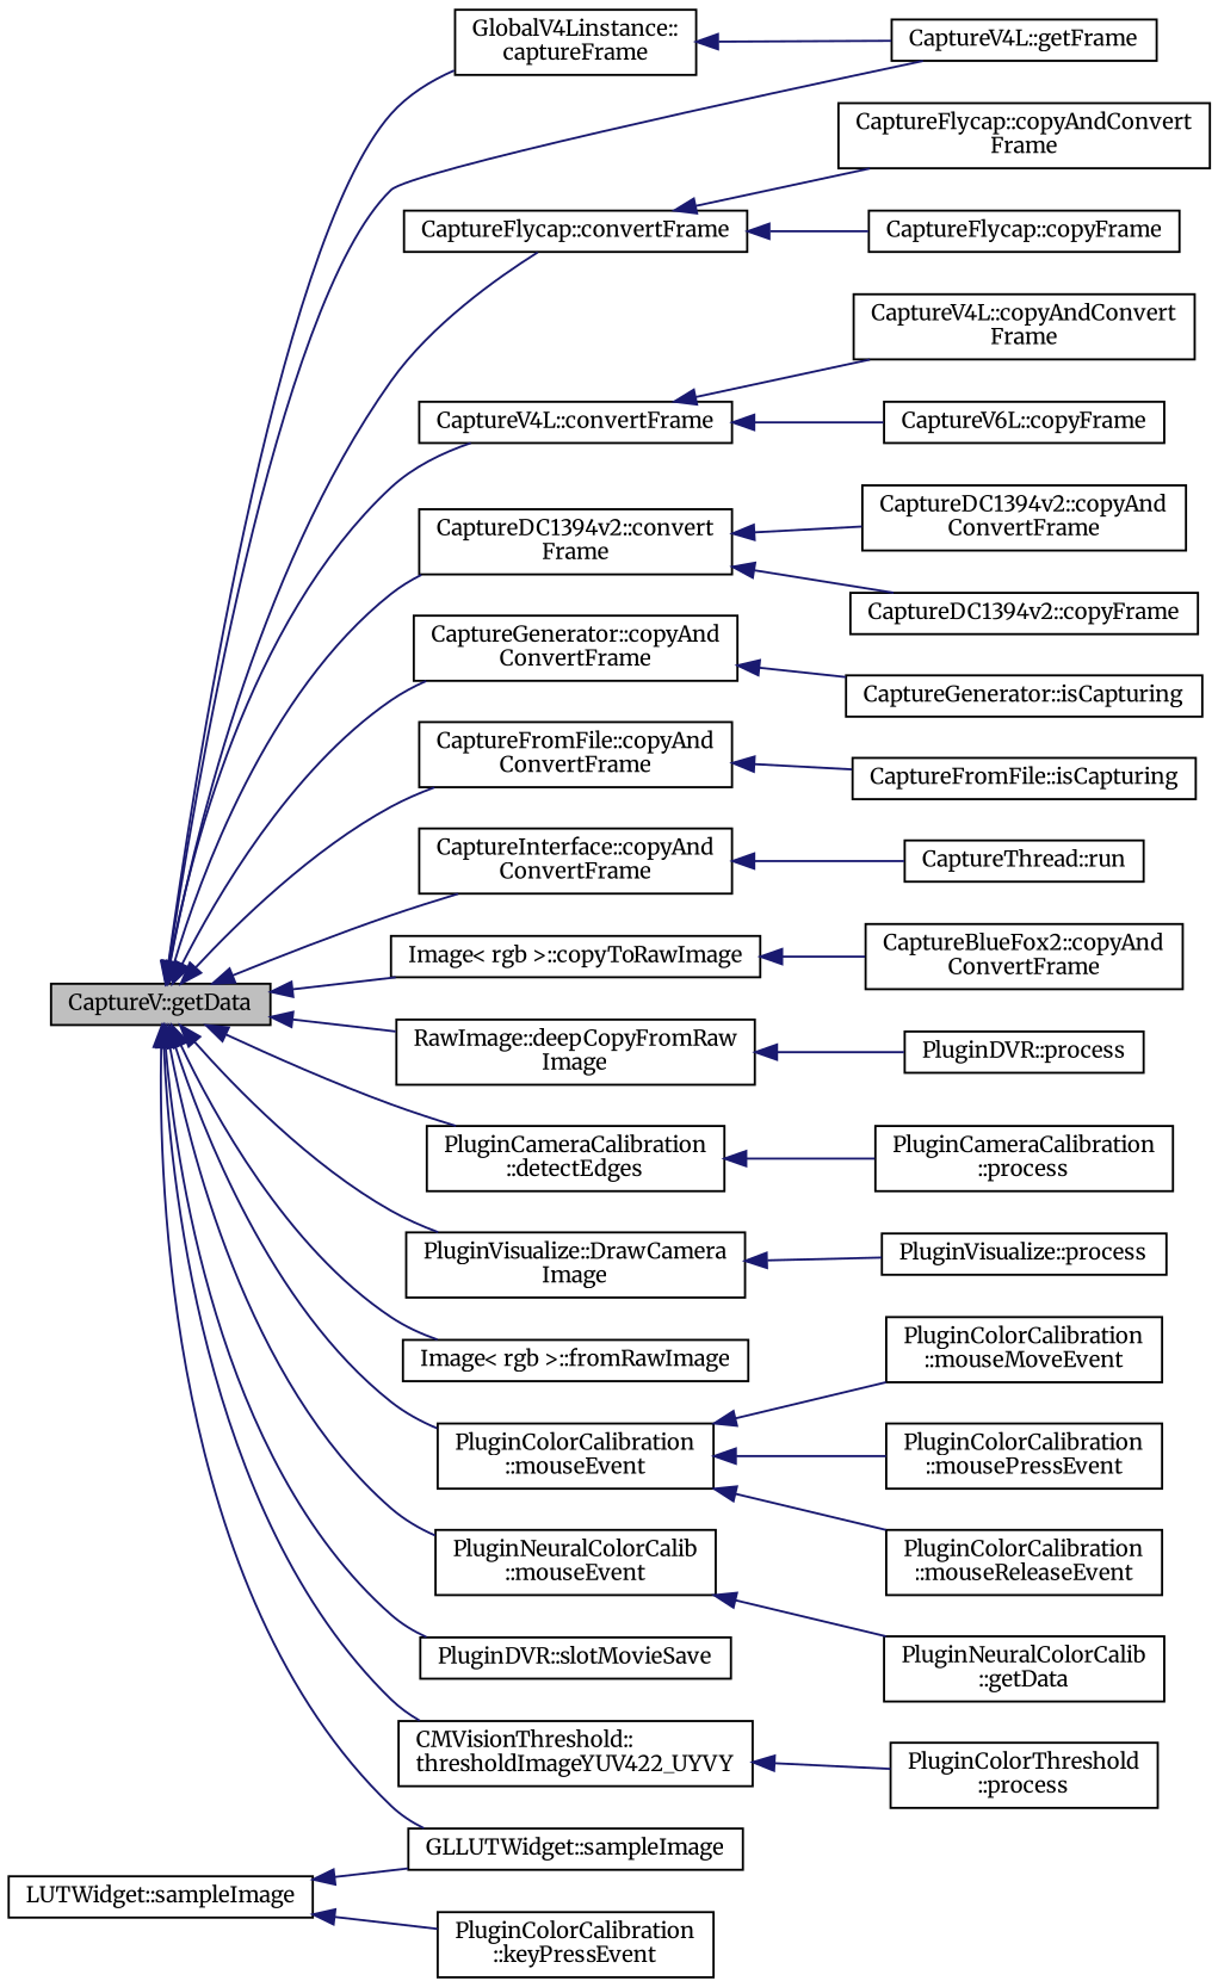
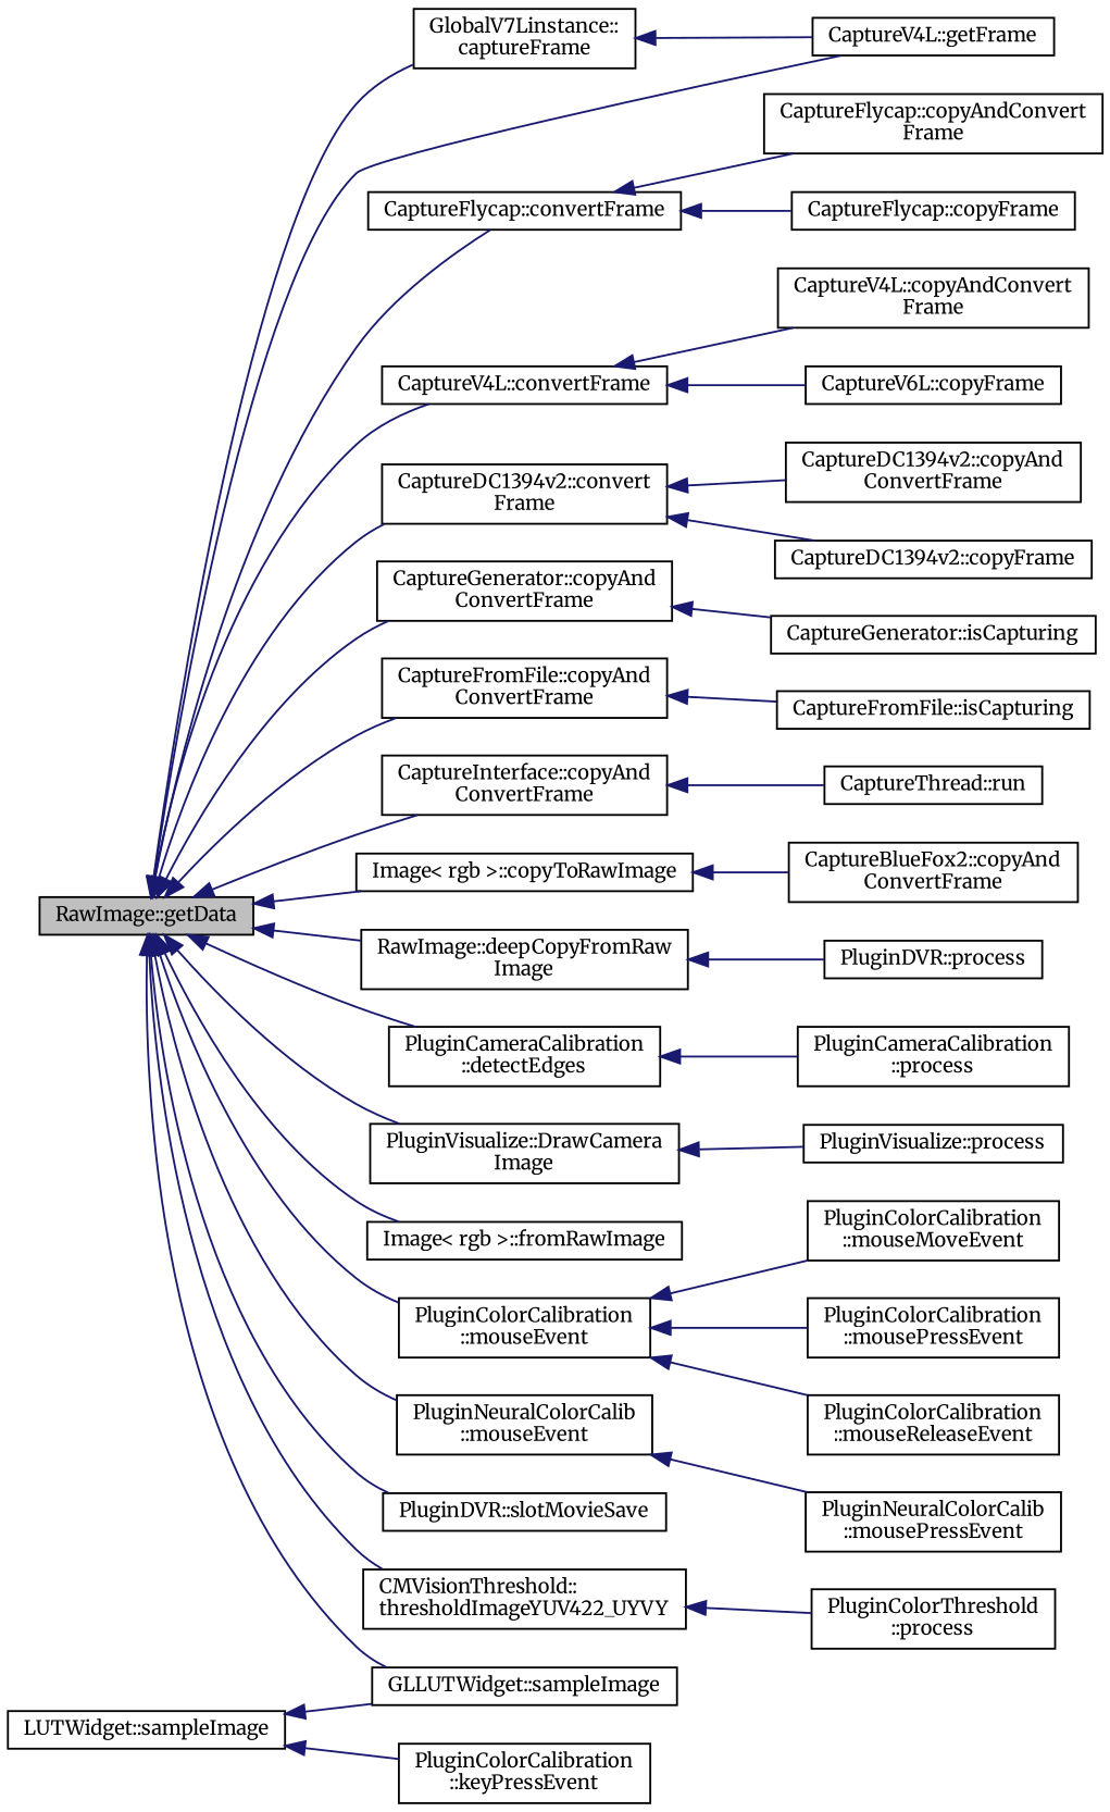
  digraph {
    fontname=Merriweather
    rankdir=LR
    node [color=black fillcolor=white fontname=Merriweather fontsize=10 shape=record style=filled]
    edge [color=midnightblue dir=back fontname=Merriweather fontsize=10 labelfontname=Helvetica labelfontsize=10 style=solid]
-   n1 [fillcolor=grey75 fontcolor=black height=0.2 label="CaptureV::getData" width=0.4]
-   n2 [height=0.2 label="GlobalV4Linstance::\lcaptureFrame" width=0.4]
+   n1 [fillcolor=grey75 fontcolor=black height=0.2 label="RawImage::getData" width=0.4]
+   n2 [height=0.2 label="GlobalV7Linstance::\lcaptureFrame" width=0.4]
    n3 [height=0.2 label="CaptureV4L::getFrame" width=0.4]
    n4 [height=0.2 label="CaptureFlycap::convertFrame" width=0.4]
    n5 [height=0.2 label="CaptureV4L::convertFrame" width=0.4]
    n6 [height=0.2 label="CaptureDC1394v2::convert\lFrame" width=0.4]
    n7 [height=0.2 label="CaptureGenerator::copyAnd\lConvertFrame" width=0.4]
    n8 [height=0.2 label="CaptureFromFile::copyAnd\lConvertFrame" width=0.4]
    n9 [height=0.2 label="CaptureInterface::copyAnd\lConvertFrame" width=0.4]
    n10 [height=0.2 label="Image\< rgb \>::copyToRawImage" width=0.4]
    n11 [height=0.2 label="RawImage::deepCopyFromRaw\lImage" width=0.4]
    n12 [height=0.2 label="PluginCameraCalibration\l::detectEdges" width=0.4]
    n13 [height=0.2 label="PluginVisualize::DrawCamera\lImage" width=0.4]
    n14 [height=0.2 label="Image\< rgb \>::fromRawImage" width=0.4]
    n15 [height=0.2 label="PluginColorCalibration\l::mouseEvent" width=0.4]
    n16 [height=0.2 label="PluginNeuralColorCalib\l::mouseEvent" width=0.4]
    n17 [height=0.2 label="GLLUTWidget::sampleImage" width=0.4]
    n18 [height=0.2 label="PluginDVR::slotMovieSave" width=0.4]
    n19 [height=0.2 label="CMVisionThreshold::\lthresholdImageYUV422_UYVY" width=0.4]
    n20 [height=0.2 label="CaptureFlycap::copyAndConvert\lFrame" width=0.4]
    n21 [height=0.2 label="CaptureFlycap::copyFrame" width=0.4]
    n22 [height=0.2 label="CaptureV4L::copyAndConvert\lFrame" width=0.4]
    n23 [height=0.2 label="CaptureV6L::copyFrame" width=0.4]
    n24 [height=0.2 label="CaptureDC1394v2::copyAnd\lConvertFrame" width=0.4]
    n25 [height=0.2 label="CaptureDC1394v2::copyFrame" width=0.4]
    n26 [height=0.2 label="CaptureGenerator::isCapturing" width=0.4]
    n27 [height=0.2 label="CaptureFromFile::isCapturing" width=0.4]
    n28 [height=0.2 label="CaptureThread::run" width=0.4]
    n29 [height=0.2 label="CaptureBlueFox2::copyAnd\lConvertFrame" width=0.4]
    n30 [height=0.2 label="PluginDVR::process" width=0.4]
    n31 [height=0.2 label="PluginCameraCalibration\l::process" width=0.4]
    n32 [height=0.2 label="PluginVisualize::process" width=0.4]
    n33 [height=0.2 label="PluginColorCalibration\l::mouseMoveEvent" width=0.4]
    n34 [height=0.2 label="PluginColorCalibration\l::mousePressEvent" width=0.4]
    n35 [height=0.2 label="PluginColorCalibration\l::mouseReleaseEvent" width=0.4]
-   n36 [height=0.2 label="PluginNeuralColorCalib\l::getData" width=0.4]
+   n36 [height=0.2 label="PluginNeuralColorCalib\l::mousePressEvent" width=0.4]
    n37 [height=0.2 label="PluginColorThreshold\l::process" width=0.4]
    n38 [height=0.2 label="LUTWidget::sampleImage" width=0.4]
    n39 [height=0.2 label="PluginColorCalibration\l::keyPressEvent" width=0.4]
    n1 -> n2
    n1 -> n3
    n1 -> n4
    n1 -> n5
    n1 -> n6
    n1 -> n7
    n1 -> n8
    n1 -> n9
    n1 -> n10
    n1 -> n11
    n1 -> n12
    n1 -> n13
    n1 -> n14
    n1 -> n15
    n1 -> n16
    n1 -> n17
    n1 -> n18
    n1 -> n19
    n2 -> n3
    n4 -> n20
    n4 -> n21
    n5 -> n22
    n5 -> n23
    n6 -> n24
    n6 -> n25
    n7 -> n26
    n8 -> n27
    n9 -> n28
    n10 -> n29
    n11 -> n30
    n12 -> n31
    n13 -> n32
    n15 -> n33
    n15 -> n34
    n15 -> n35
    n16 -> n36
    n19 -> n37
    n38 -> n17
    n38 -> n39
  }
